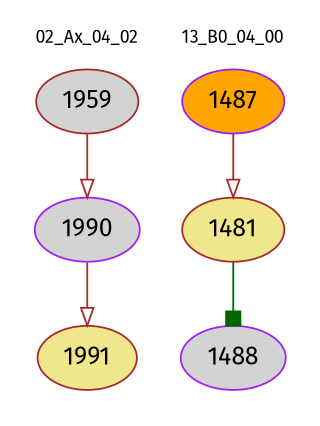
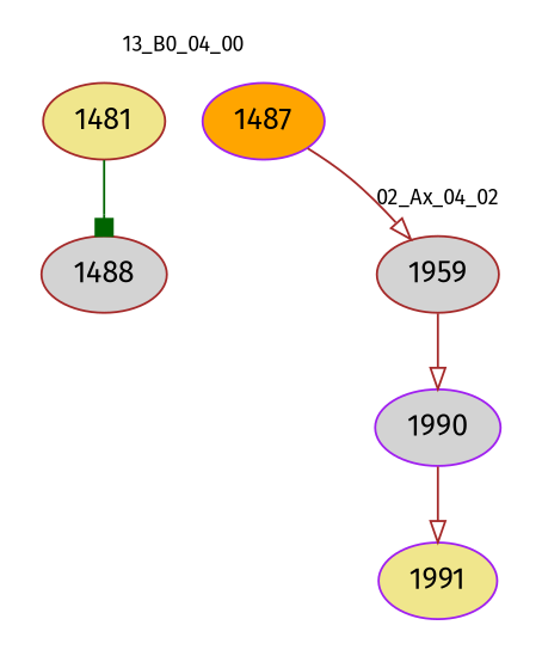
  digraph {
    fontname="Fira Sans"
    node [color=brown fillcolor=lightgrey fontname="Fira Sans" style=filled]
    edge [arrowhead=onormal color=brown fontname="Fira Sans"]
    n1 [label=1959]
    n2 [color=purple label=1990]
-   n3 [fillcolor=khaki label=1991]
+   n3 [color=purple fillcolor=khaki label=1991]
    n4 [color=purple fillcolor=orange label=1487]
    n5 [fillcolor=khaki label=1481]
-   n6 [color=purple label=1488]
+   n6 [label=1488]
    subgraph cluster_1 {
      color=white
      fontsize=10
      label="02_Ax_04_02"
      n1
      n2
      n3
    }
    subgraph cluster_2 {
      color=white
      fontsize=10
      label="13_B0_04_00"
      n4
      n5
      n6
    }
    n1 -> n2
    n2 -> n3
-   n4 -> n5
+   n4 -> n1
    n5 -> n6 [arrowhead=box color=darkgreen]
  }
